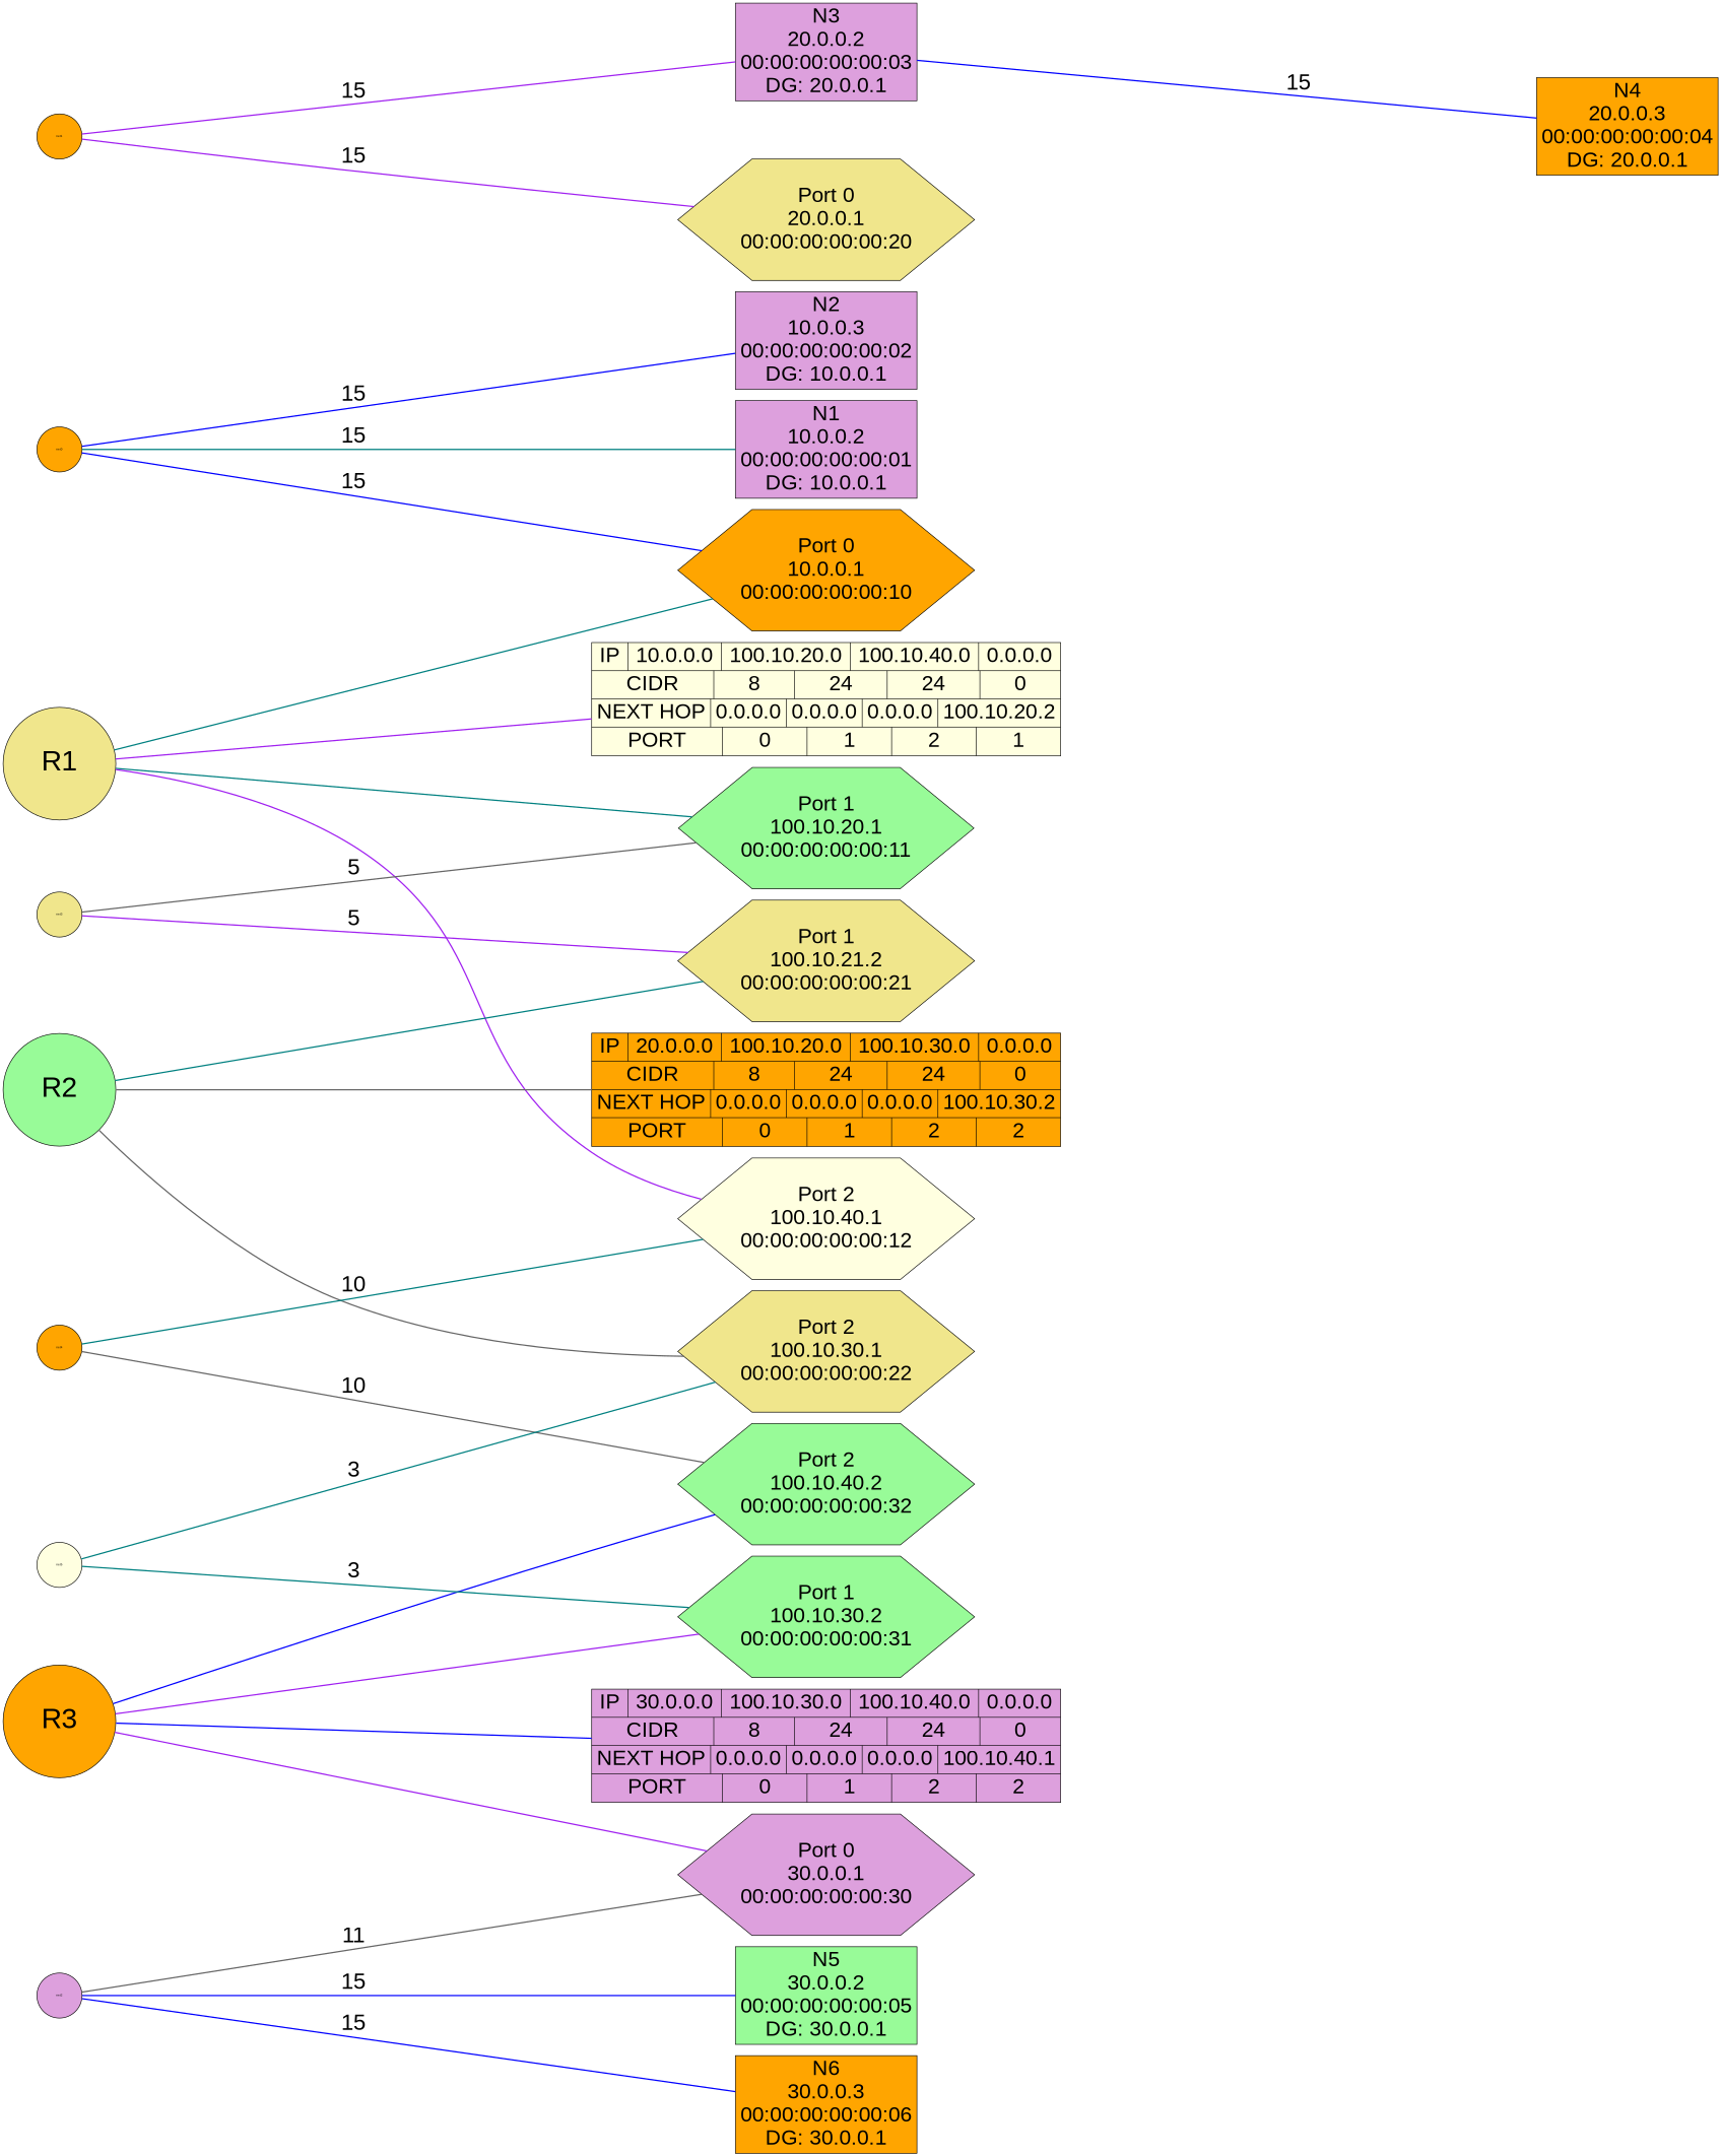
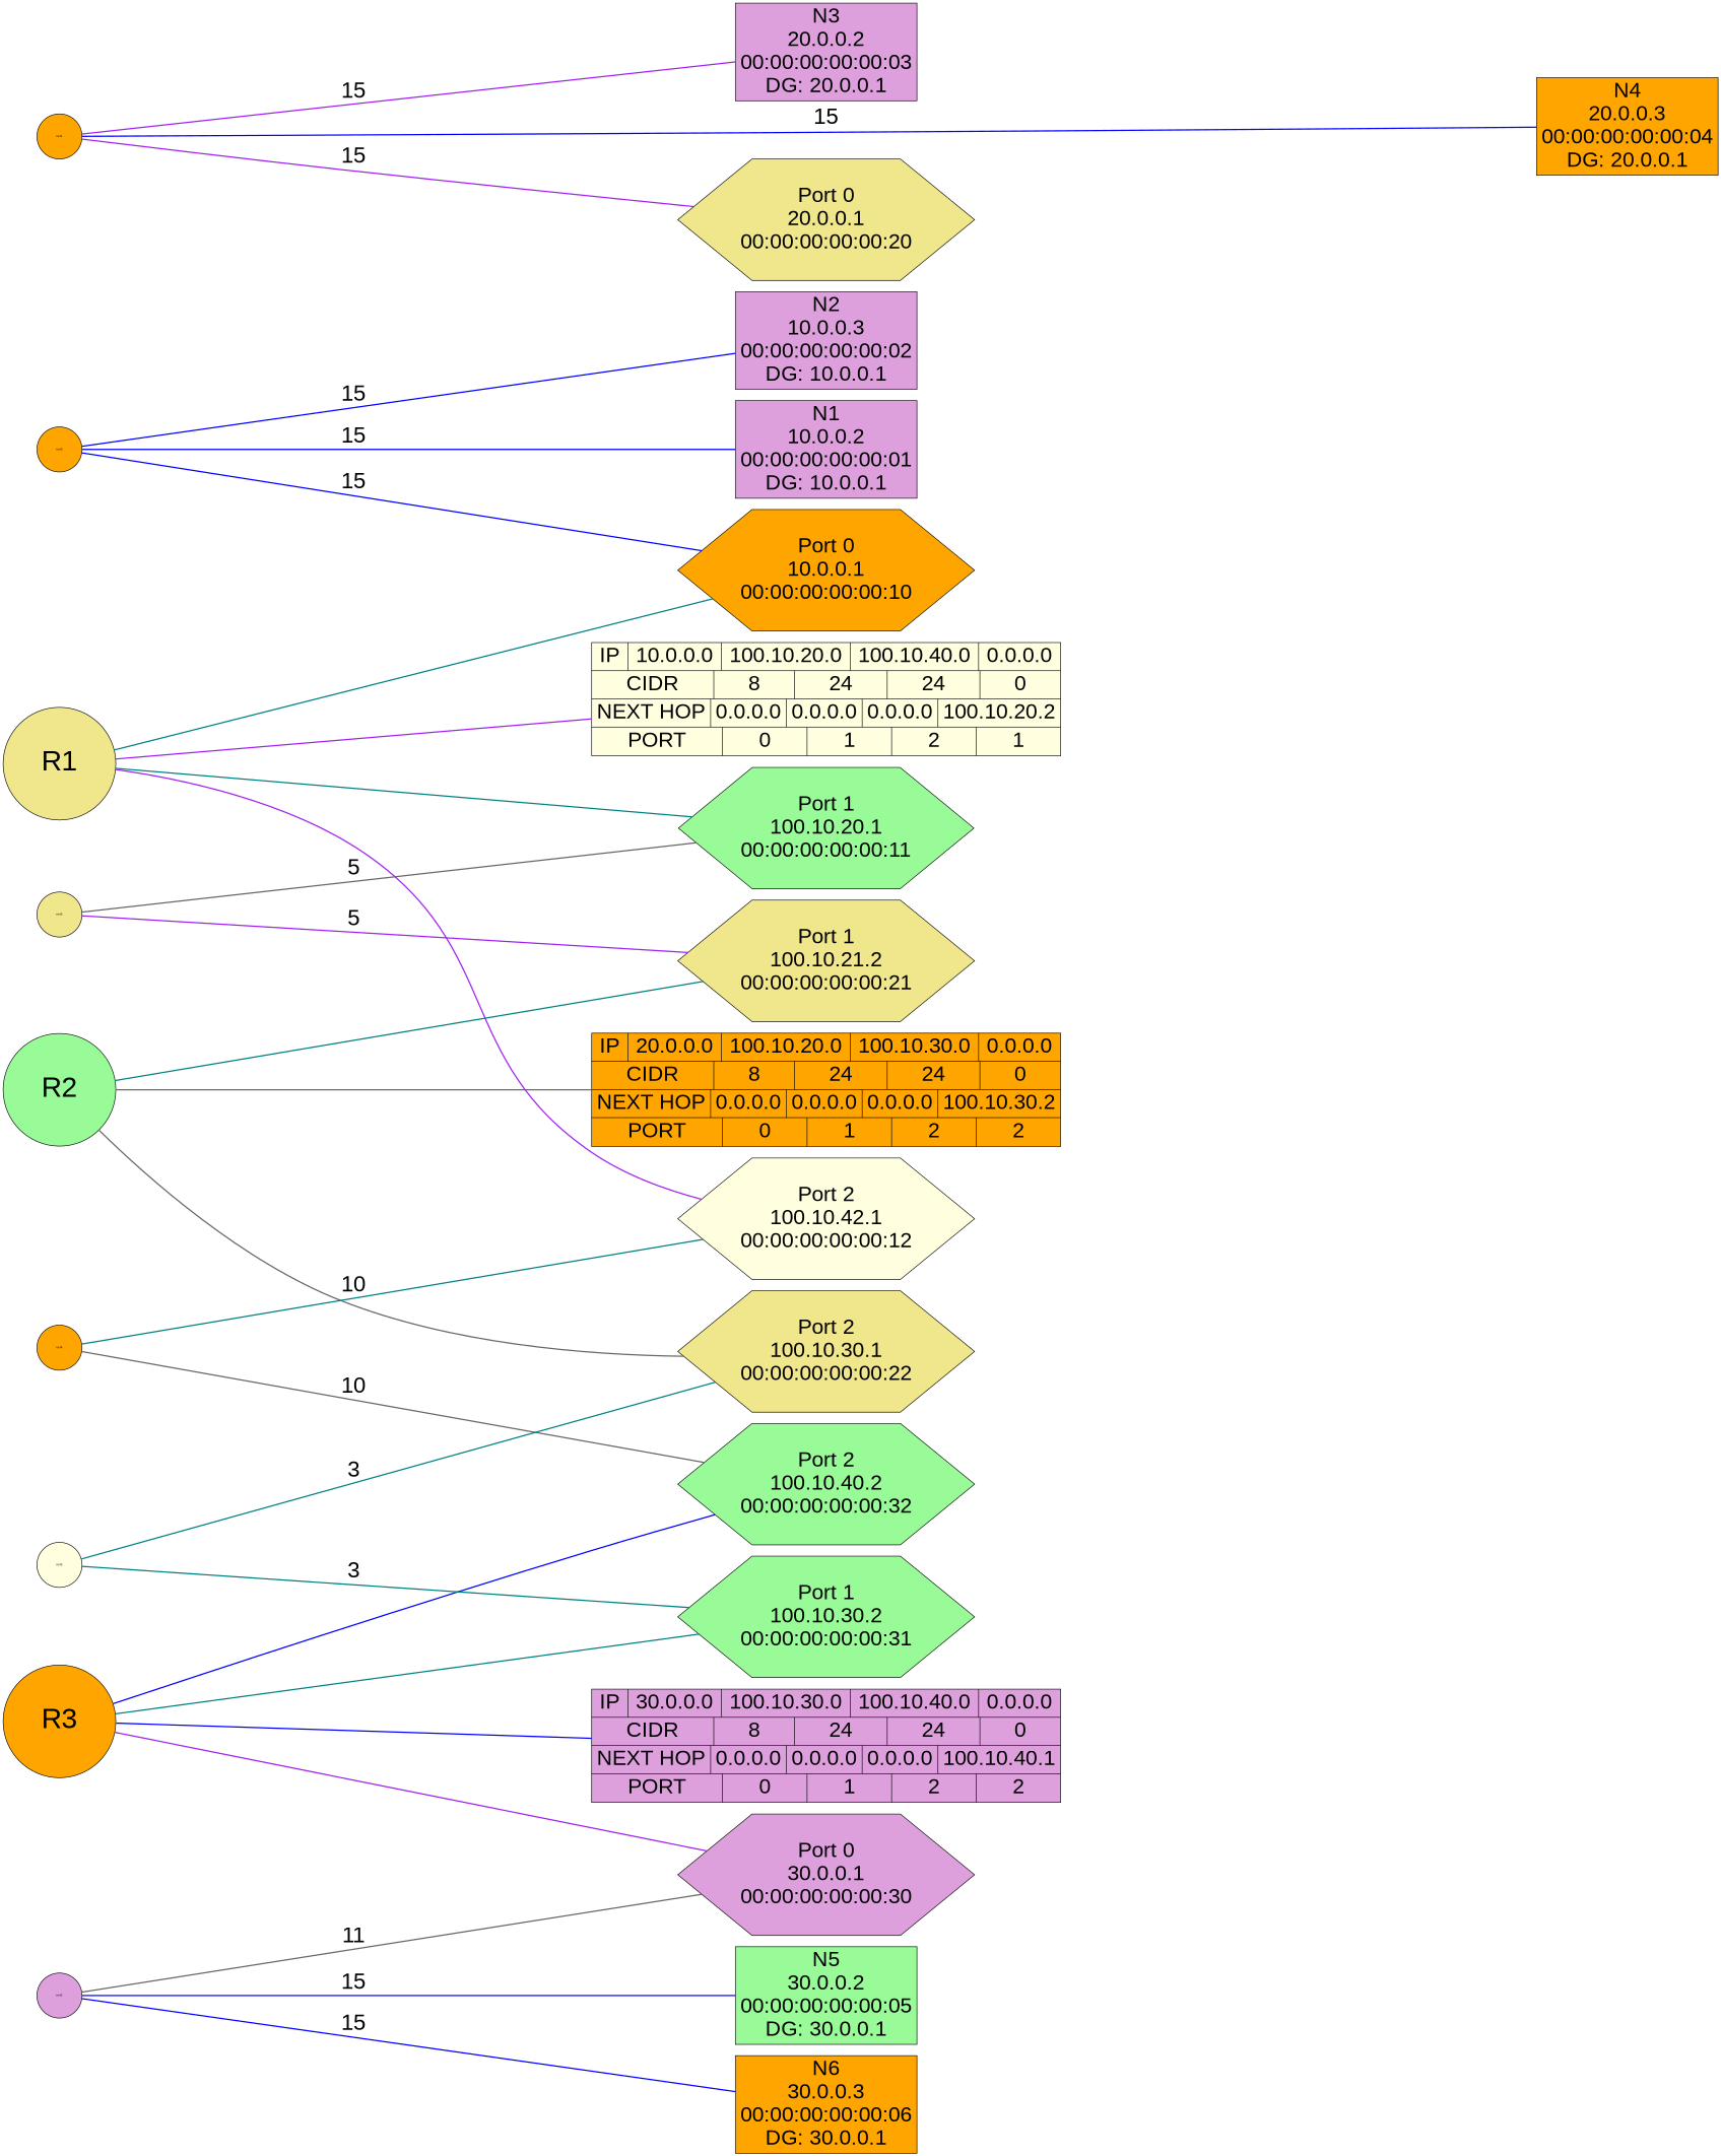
  graph {
    rankdir=LR
    ranksep=10
    node [fillcolor=orange fontname=Arial fontsize=34 shape=hexagon style=filled]
    edge [color=teal fontname=Arial fontsize=35 style=bold]
    n1 [fillcolor=plum label="N1\n10.0.0.2\n00:00:00:00:00:01\nDG: 10.0.0.1" shape=box]
    n2 [fillcolor=plum label="N2\n10.0.0.3\n00:00:00:00:00:02\nDG: 10.0.0.1" shape=box]
    n3 [fillcolor=plum label="N3\n20.0.0.2\n00:00:00:00:00:03\nDG: 20.0.0.1" shape=box]
    n4 [label="N4\n20.0.0.3\n00:00:00:00:00:04\nDG: 20.0.0.1" shape=box]
    n5 [fillcolor=palegreen label="N5\n30.0.0.2\n00:00:00:00:00:05\nDG: 30.0.0.1" shape=box]
    n6 [label="N6\n30.0.0.3\n00:00:00:00:00:06\nDG: 30.0.0.1" shape=box]
    n7 [label="Port 0\n10.0.0.1\n00:00:00:00:00:10"]
    n8 [fillcolor=palegreen label="Port 1\n100.10.20.1\n00:00:00:00:00:11"]
-   n9 [fillcolor=lightyellow label="Port 2\n100.10.40.1\n00:00:00:00:00:12"]
+   n9 [fillcolor=lightyellow label="Port 2\n100.10.42.1\n00:00:00:00:00:12"]
    n10 [fillcolor=khaki label="Port 0\n20.0.0.1\n00:00:00:00:00:20"]
    n11 [fillcolor=khaki label="Port 1\n100.10.21.2\n00:00:00:00:00:21"]
    n12 [fillcolor=khaki label="Port 2\n100.10.30.1\n00:00:00:00:00:22"]
    n13 [fillcolor=plum label="Port 0\n30.0.0.1\n00:00:00:00:00:30"]
    n14 [fillcolor=palegreen label="Port 1\n100.10.30.2\n00:00:00:00:00:31"]
    n15 [fillcolor=palegreen label="Port 2\n100.10.40.2\n00:00:00:00:00:32"]
    n16 [fillcolor=lightyellow label="{IP | 10.0.0.0 | 100.10.20.0 | 100.10.40.0 | 0.0.0.0} | {CIDR | 8 | 24 | 24 | 0} | {NEXT HOP | 0.0.0.0 | 0.0.0.0 | 0.0.0.0 | 100.10.20.2} | {PORT | 0 | 1 | 2 | 1}" shape=record]
    n17 [label="{IP | 20.0.0.0 | 100.10.20.0 | 100.10.30.0 | 0.0.0.0} | {CIDR | 8 | 24 | 24 | 0} | {NEXT HOP | 0.0.0.0 | 0.0.0.0 | 0.0.0.0 | 100.10.30.2} | {PORT | 0 | 1 | 2 | 2}" shape=record]
    n18 [fillcolor=plum label="{IP | 30.0.0.0 | 100.10.30.0 | 100.10.40.0 | 0.0.0.0} | {CIDR | 8 | 24 | 24 | 0} | {NEXT HOP | 0.0.0.0 | 0.0.0.0 | 0.0.0.0 | 100.10.40.1} | {PORT | 0 | 1 | 2 | 2}" shape=record]
    n19 [fillcolor=khaki fontsize=45 label=R1 shape=circle width=2.5]
    n20 [fillcolor=palegreen fontsize=45 label=R2 shape=circle width=2.5]
    n21 [fontsize=45 label=R3 shape=circle width=2.5]
    net0 [color=black fontsize=5 shape=circle width=1]
    net1 [color=black fontsize=5 shape=circle width=1]
    net2 [color=black fillcolor=plum fontsize=5 shape=circle width=1]
    net3 [color=black fillcolor=khaki fontsize=5 shape=circle width=1]
    net4 [color=black fontsize=5 shape=circle width=1]
    net5 [color=black fillcolor=lightyellow fontsize=5 shape=circle width=1]
    n19 -- n7
    n19 -- n8
    n19 -- n9 [color=purple]
    n19 -- n16 [color=purple]
    n20 -- n11
    n20 -- n12 [color=gray40]
    n20 -- n17 [color=gray40]
    n21 -- n13 [color=purple]
-   n21 -- n14 [color=purple]
+   n21 -- n14
    n21 -- n15 [color=blue]
    n21 -- n18 [color=blue]
-   net0 -- n1 [label=15]
+   net0 -- n1 [color=blue label=15]
    net0 -- n2 [color=blue label=15]
    net0 -- n7 [color=blue label=15]
    net1 -- n3 [color=purple label=15]
-   n3 -- n4 [color=blue label=15]
+   net1 -- n4 [color=blue label=15]
    net1 -- n10 [color=purple label=15]
    net2 -- n5 [color=blue label=15]
    net2 -- n6 [color=blue label=15]
    net2 -- n13 [color=gray40 label=11]
    net3 -- n8 [color=gray40 label=5]
    net3 -- n11 [color=purple label=5]
    net4 -- n9 [label=10]
    net4 -- n15 [color=gray40 label=10]
    net5 -- n12 [label=3]
    net5 -- n14 [label=3]
  }
